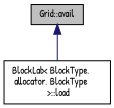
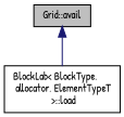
  digraph {
    rankdir=TB
    fontname="Patrick Hand"
    node [color=black fontname="Patrick Hand" fontsize=10 shape=record style=filled]
    n1 [fillcolor=grey75 fontcolor=black height=0.2 label="Grid::avail" width=0.4]
-   n2 [fillcolor=white height=0.2 label="BlockLab\< BlockType,\l allocator, BlockType\l \>::load" width=0.4]
+   n2 [fillcolor=white height=0.2 label="BlockLab\< BlockType,\l allocator, ElementTypeT\l \>::load" width=0.4]
    n1 -> n2 [color=midnightblue dir=back fontname="Patrick Hand" fontsize=10 labelfontname=Helvetica labelfontsize=10 style=solid]
  }
